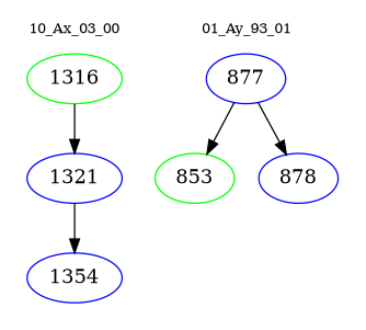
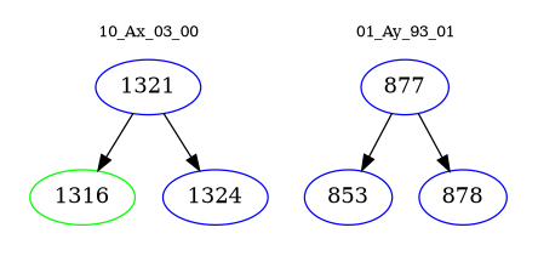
  digraph {
    node [color=blue]
    edge [color=black]
    n1 [label=1321]
    n2 [color=green label=1316]
-   n3 [label=1354]
+   n3 [label=1324]
    n4 [label=877]
-   n5 [color=green label=853]
+   n5 [label=853]
    n6 [label=878]
    subgraph cluster_1 {
      color=white
      fontsize=10
      label="10_Ax_03_00"
      n1
      n2
      n3
    }
    subgraph cluster_2 {
      color=white
      fontsize=10
      label="01_Ay_93_01"
      n4
      n5
      n6
    }
-   n2 -> n1
+   n1 -> n2
    n1 -> n3
    n4 -> n5
    n4 -> n6
  }
